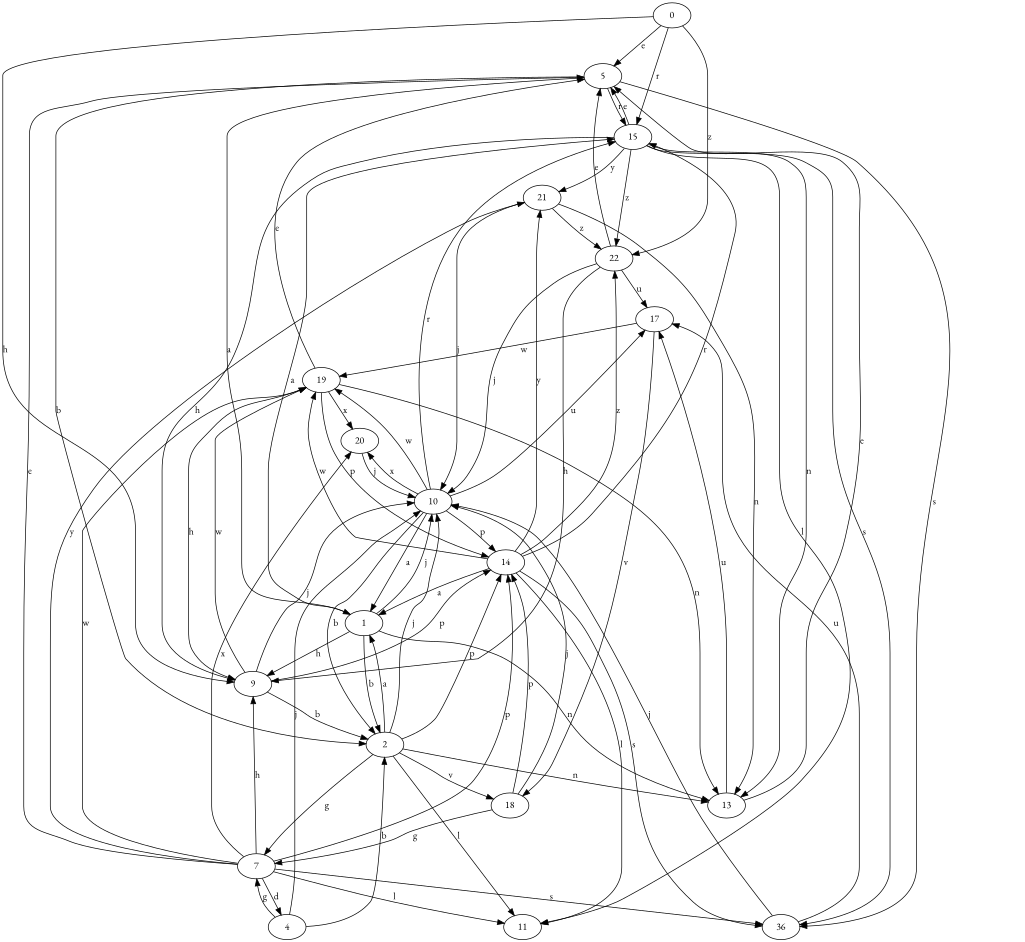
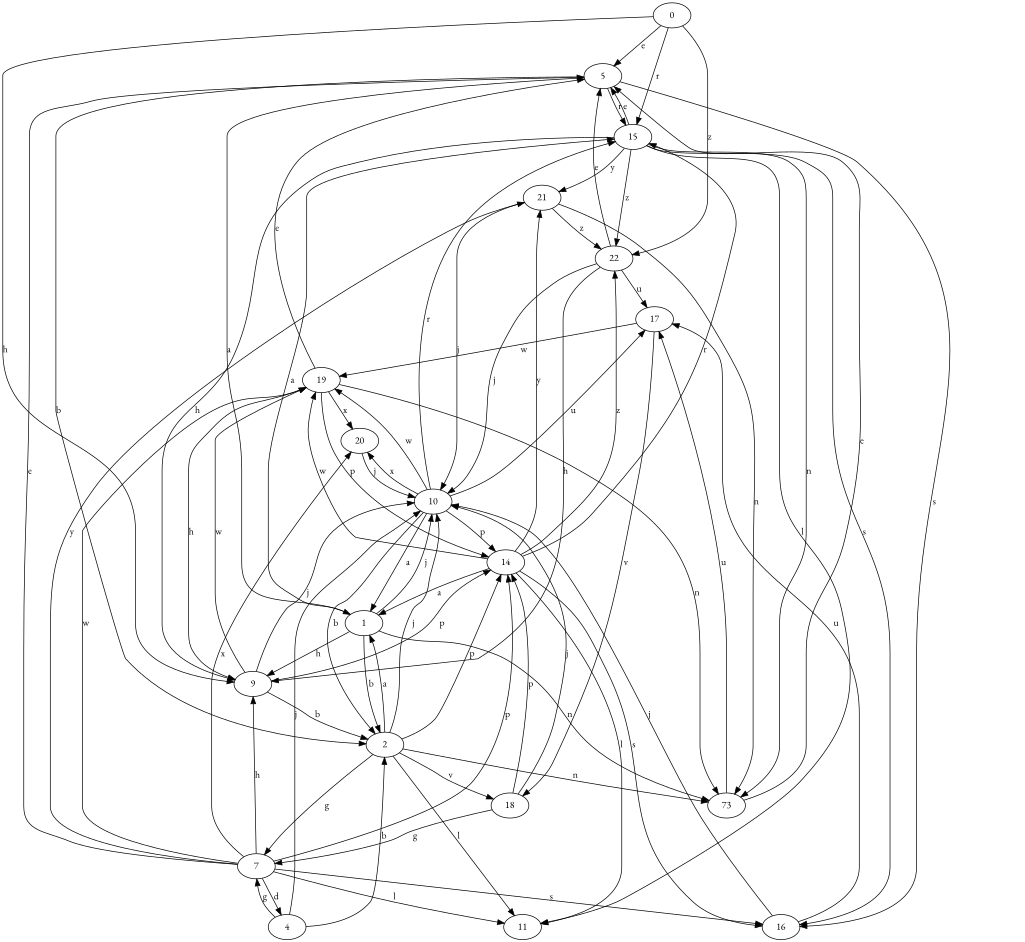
  strict digraph {
    fontname="EB Garamond"
    node [fontname="EB Garamond"]
    edge [fontname="EB Garamond"]
    0
    5
    9
    15
    22
    1
    2
-   16 [label=36]
+   16
    10
    14
    19
-   13
+   13 [label=73]
    11
    21
    17
    7
    18
    20
    4
    0 -> 5 [label=e]
    0 -> 9 [label=h]
    0 -> 15 [label=r]
    0 -> 22 [label=z]
    5 -> 15 [label=r]
    5 -> 1 [label=a]
    5 -> 2 [label=b]
    5 -> 16 [label=s]
    9 -> 2 [label=b]
    9 -> 10 [label=j]
    9 -> 14 [label=p]
    9 -> 19 [label=w]
    15 -> 5 [label=e]
    15 -> 9 [label=h]
    15 -> 22 [label=z]
    15 -> 16 [label=s]
    15 -> 13 [label=n]
    15 -> 11 [label=l]
    15 -> 21 [label=y]
    22 -> 5 [label=e]
    22 -> 9 [label=h]
    22 -> 10 [label=j]
    22 -> 17 [label=u]
    1 -> 9 [label=h]
    1 -> 15 [label=a]
    1 -> 2 [label=b]
    1 -> 10 [label=j]
    1 -> 13 [label=n]
    2 -> 1 [label=a]
    2 -> 10 [label=j]
    2 -> 14 [label=p]
    2 -> 13 [label=n]
    2 -> 11 [label=l]
    2 -> 7 [label=g]
    2 -> 18 [label=v]
    16 -> 10 [label=j]
    16 -> 17 [label=u]
    10 -> 15 [label=r]
    10 -> 1 [label=a]
    10 -> 2 [label=b]
    10 -> 14 [label=p]
    10 -> 19 [label=w]
    10 -> 17 [label=u]
    10 -> 20 [label=x]
    14 -> 15 [label=r]
    14 -> 22 [label=z]
    14 -> 1 [label=a]
    14 -> 16 [label=s]
    14 -> 19 [label=w]
    14 -> 11 [label=l]
    14 -> 21 [label=y]
    19 -> 5 [label=e]
    19 -> 9 [label=h]
    19 -> 14 [label=p]
    19 -> 13 [label=n]
    19 -> 20 [label=x]
    13 -> 5 [label=e]
    13 -> 17 [label=u]
    21 -> 22 [label=z]
    21 -> 10 [label=j]
    21 -> 13 [label=n]
    17 -> 19 [label=w]
    17 -> 18 [label=v]
    7 -> 5 [label=e]
    7 -> 9 [label=h]
    7 -> 16 [label=s]
    7 -> 14 [label=p]
    7 -> 19 [label=w]
    7 -> 11 [label=l]
    7 -> 21 [label=y]
    7 -> 20 [label=x]
    7 -> 4 [label=d]
    18 -> 10 [label=j]
    18 -> 14 [label=p]
    18 -> 7 [label=g]
    20 -> 10 [label=j]
    4 -> 2 [label=b]
    4 -> 10 [label=j]
    4 -> 7 [label=g]
  }
